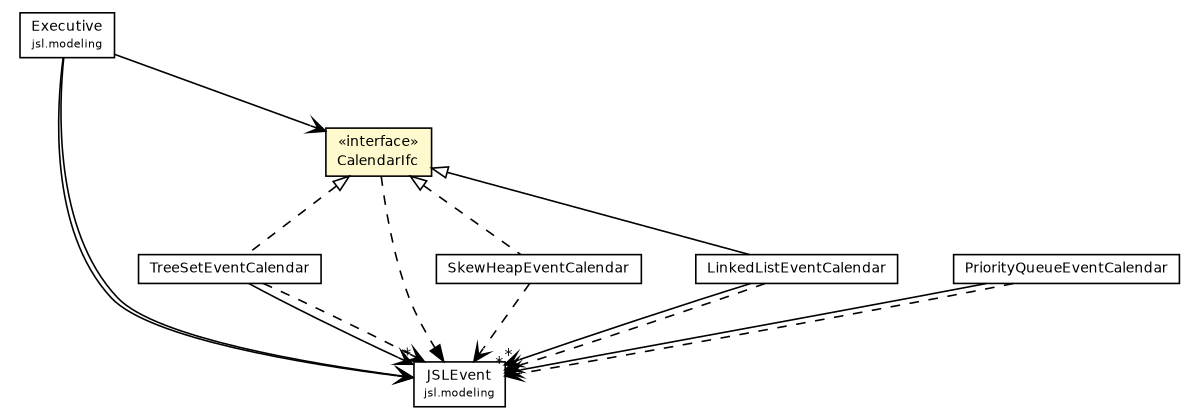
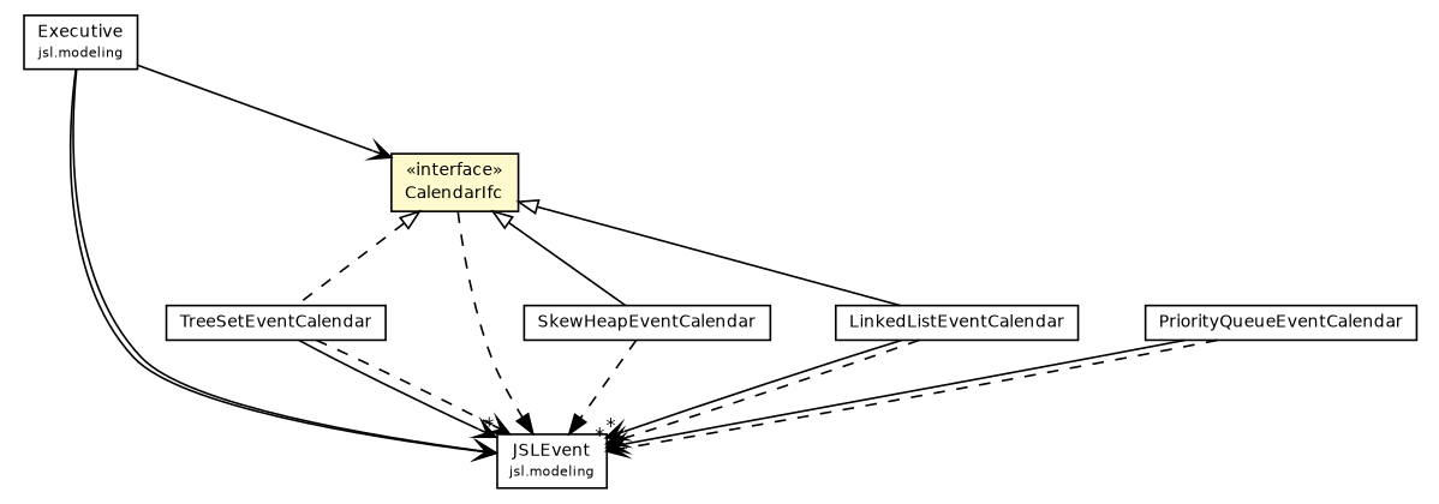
  digraph {
    nodesep=0.25
    ranksep=0.5
    node [fontcolor=black fontname=Helvetica fontsize=9.0 shape=plaintext]
    edge [arrowhead=open color=black fontcolor=black fontname=Helvetica fontsize=10.0 headport=p labelfontname=Helvetica labelfontsize=10 tailport=p style=dashed]
    n1 [label=<<table title="jsl.calendar.TreeSetEventCalendar" border="0" cellborder="1" cellspacing="0" cellpadding="2" port="p" href="./TreeSetEventCalendar.html"> 		<tr><td><table border="0" cellspacing="0" cellpadding="1"> <tr><td align="center" balign="center"> TreeSetEventCalendar </td></tr> 		</table></td></tr> 		</table>>]
    n2 [label=<<table title="jsl.modeling.JSLEvent" border="0" cellborder="1" cellspacing="0" cellpadding="2" port="p" href="../modeling/JSLEvent.html"> 		<tr><td><table border="0" cellspacing="0" cellpadding="1"> <tr><td align="center" balign="center"> JSLEvent </td></tr> <tr><td align="center" balign="center"><font point-size="7.0"> jsl.modeling </font></td></tr> 		</table></td></tr> 		</table>>]
    n3 [label=<<table title="jsl.calendar.SkewHeapEventCalendar" border="0" cellborder="1" cellspacing="0" cellpadding="2" port="p" href="./SkewHeapEventCalendar.html"> 		<tr><td><table border="0" cellspacing="0" cellpadding="1"> <tr><td align="center" balign="center"> SkewHeapEventCalendar </td></tr> 		</table></td></tr> 		</table>>]
    n4 [label=<<table title="jsl.calendar.PriorityQueueEventCalendar" border="0" cellborder="1" cellspacing="0" cellpadding="2" port="p" href="./PriorityQueueEventCalendar.html"> 		<tr><td><table border="0" cellspacing="0" cellpadding="1"> <tr><td align="center" balign="center"> PriorityQueueEventCalendar </td></tr> 		</table></td></tr> 		</table>>]
    n5 [label=<<table title="jsl.calendar.LinkedListEventCalendar" border="0" cellborder="1" cellspacing="0" cellpadding="2" port="p" href="./LinkedListEventCalendar.html"> 		<tr><td><table border="0" cellspacing="0" cellpadding="1"> <tr><td align="center" balign="center"> LinkedListEventCalendar </td></tr> 		</table></td></tr> 		</table>>]
    n6 [label=<<table title="jsl.calendar.CalendarIfc" border="0" cellborder="1" cellspacing="0" cellpadding="2" port="p" bgcolor="lemonChiffon" href="./CalendarIfc.html"> 		<tr><td><table border="0" cellspacing="0" cellpadding="1"> <tr><td align="center" balign="center"> &#171;interface&#187; </td></tr> <tr><td align="center" balign="center"> CalendarIfc </td></tr> 		</table></td></tr> 		</table>>]
    n7 [label=<<table title="jsl.modeling.Executive" border="0" cellborder="1" cellspacing="0" cellpadding="2" port="p" href="../modeling/Executive.html"> 		<tr><td><table border="0" cellspacing="0" cellpadding="1"> <tr><td align="center" balign="center"> Executive </td></tr> <tr><td align="center" balign="center"><font point-size="7.0"> jsl.modeling </font></td></tr> 		</table></td></tr> 		</table>>]
    n1 -> n2 [headlabel="*" style=""]
    n1 -> n2
-   n3 -> n2
+   n3 -> n2 [arrowhead=normal]
    n4 -> n2 [headlabel="*" style=""]
    n4 -> n2
    n5 -> n2 [headlabel="*" style=""]
    n5 -> n2
    n6 -> n1 [arrowtail=empty dir=back fontsize=10 arrowhead="" color="" fontcolor=""]
    n6 -> n2 [arrowhead=normal]
-   n6 -> n3 [arrowtail=empty dir=back fontsize=10 arrowhead="" color="" fontcolor=""]
+   n6 -> n3 [arrowtail=empty dir=back fontsize=10 style=solid arrowhead="" color="" fontcolor=""]
    n6 -> n5 [arrowtail=empty dir=back fontsize=10 style=solid arrowhead="" color="" fontcolor=""]
    n7 -> n2 [style=""]
    n7 -> n2 [style=""]
    n7 -> n6 [style=""]
  }
